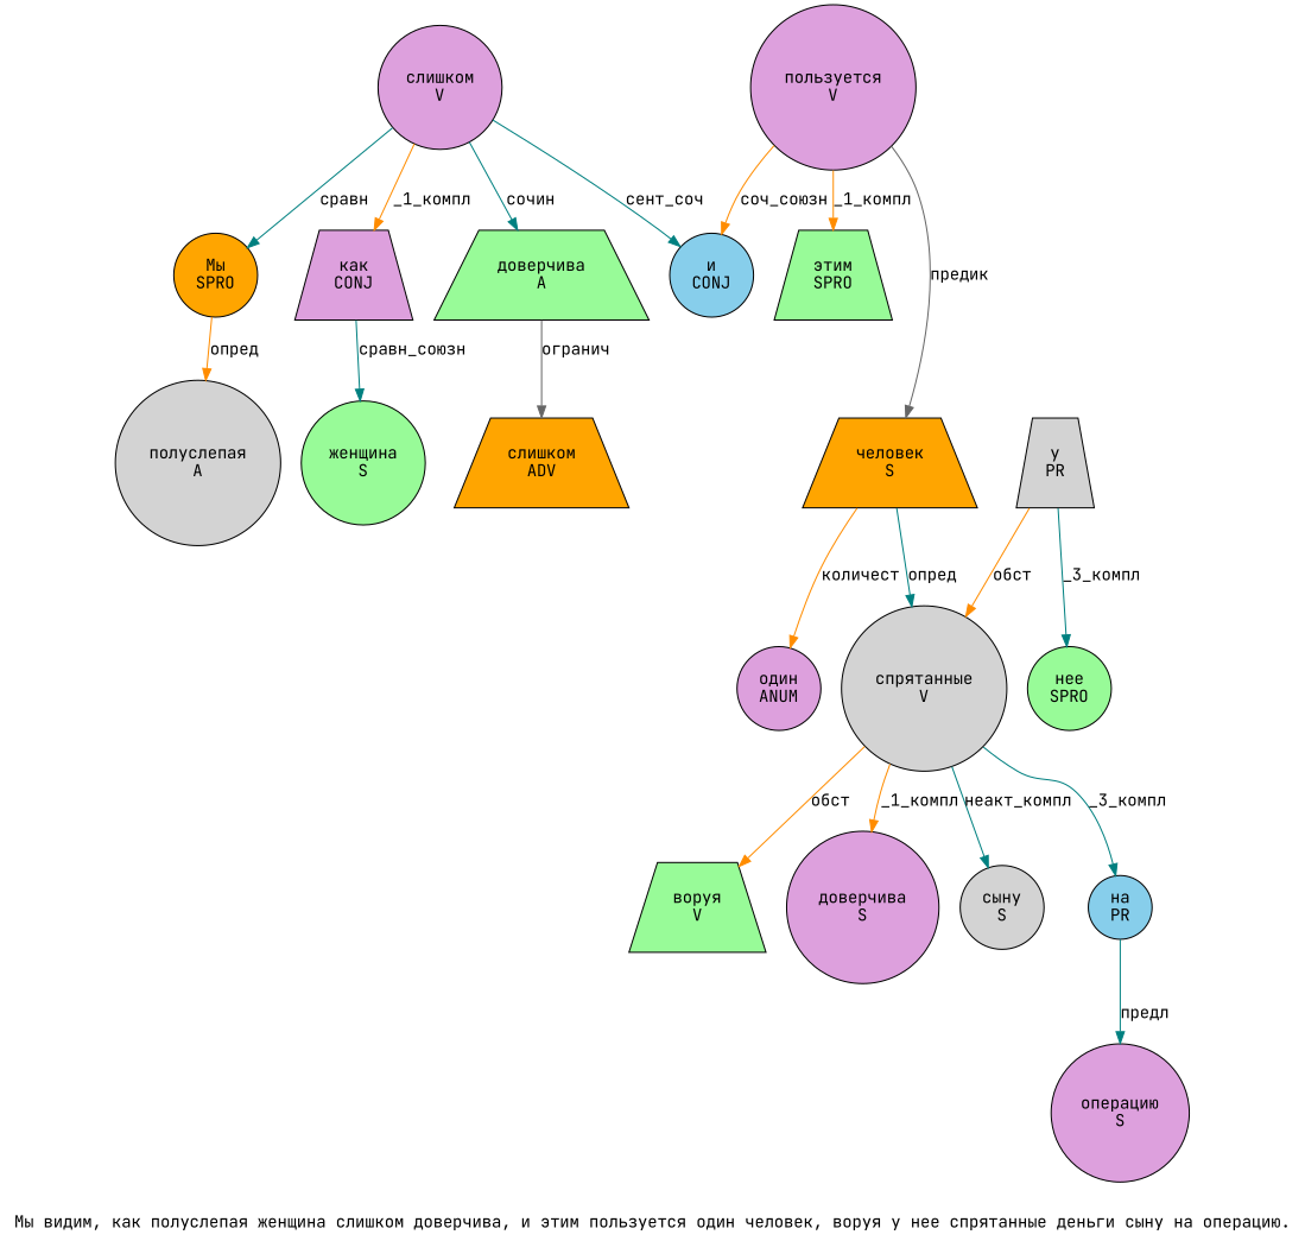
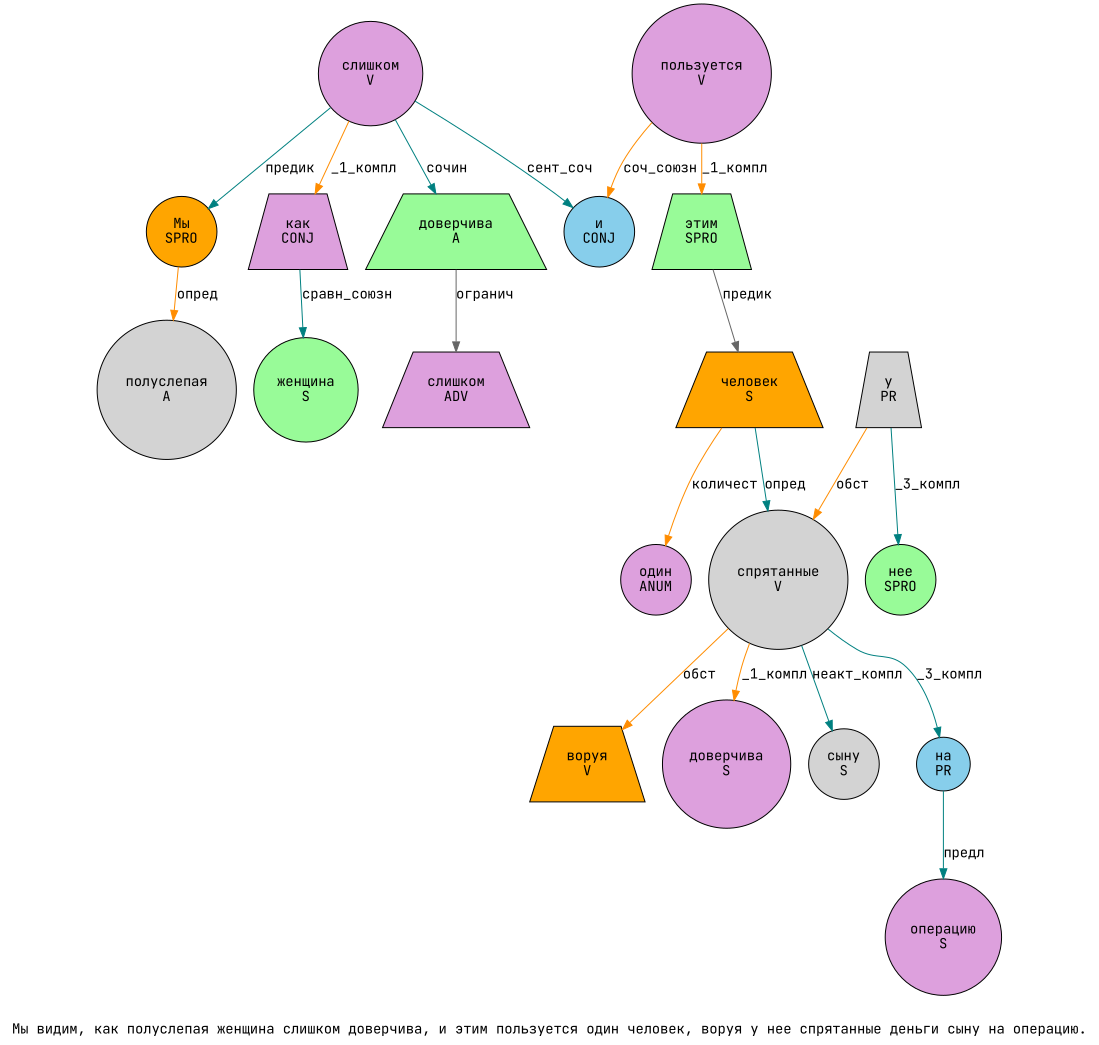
  digraph {
    fontname="JetBrains Mono"
    label="Мы видим, как полуслепая женщина слишком доверчива, и этим пользуется один человек, воруя у нее спрятанные деньги сыну на операцию."
    node [fillcolor=plum fontname="JetBrains Mono" penwidth=1 shape=circle style=filled]
    edge [color=teal fontname="JetBrains Mono"]
    n1 [fillcolor=orange label="Мы\nSPRO"]
    n2 [fillcolor=lightgrey label="полуслепая\nA"]
    n3 [label="слишком\nV"]
    n4 [label="как\nCONJ" shape=trapezium]
    n5 [fillcolor=palegreen label="доверчива\nA" shape=trapezium]
    n6 [fillcolor=skyblue label="и\nCONJ"]
    n7 [fillcolor=palegreen label="женщина\nS"]
-   n8 [fillcolor=orange label="слишком\nADV" shape=trapezium]
+   n8 [label="слишком\nADV" shape=trapezium]
    n9 [label="пользуется\nV"]
    n10 [fillcolor=palegreen label="этим\nSPRO" shape=trapezium]
    n11 [fillcolor=orange label="человек\nS" shape=trapezium]
    n12 [label="один\nANUM"]
    n13 [fillcolor=lightgrey label="спрятанные\nV"]
-   n14 [fillcolor=palegreen label="воруя\nV" shape=trapezium]
+   n14 [fillcolor=orange label="воруя\nV" shape=trapezium]
    n15 [label="доверчива\nS"]
    n16 [fillcolor=lightgrey label="сыну\nS"]
    n17 [fillcolor=skyblue label="на\nPR"]
    n18 [fillcolor=lightgrey label="у\nPR" shape=trapezium]
    n19 [fillcolor=palegreen label="нее\nSPRO"]
    n20 [label="операцию\nS"]
    n1 -> n2 [color=darkorange label="опред"]
-   n3 -> n1 [label="сравн"]
+   n3 -> n1 [label="предик"]
    n3 -> n4 [color=darkorange label="_1_компл"]
    n3 -> n5 [label="сочин"]
    n3 -> n6 [label="сент_соч"]
    n4 -> n7 [label="сравн_союзн"]
    n5 -> n8 [color=gray40 label="огранич"]
    n9 -> n6 [color=darkorange label="соч_союзн"]
    n9 -> n10 [color=darkorange label="_1_компл"]
-   n9 -> n11 [color=gray40 label="предик"]
+   n10 -> n11 [color=gray40 label="предик"]
    n11 -> n12 [color=darkorange label="количест"]
    n11 -> n13 [label="опред"]
    n13 -> n14 [color=darkorange label="обст"]
    n13 -> n15 [color=darkorange label="_1_компл"]
    n13 -> n16 [label="неакт_компл"]
    n13 -> n17 [label="_3_компл"]
    n17 -> n20 [label="предл"]
    n18 -> n13 [color=darkorange label="обст"]
    n18 -> n19 [label="_3_компл"]
  }
